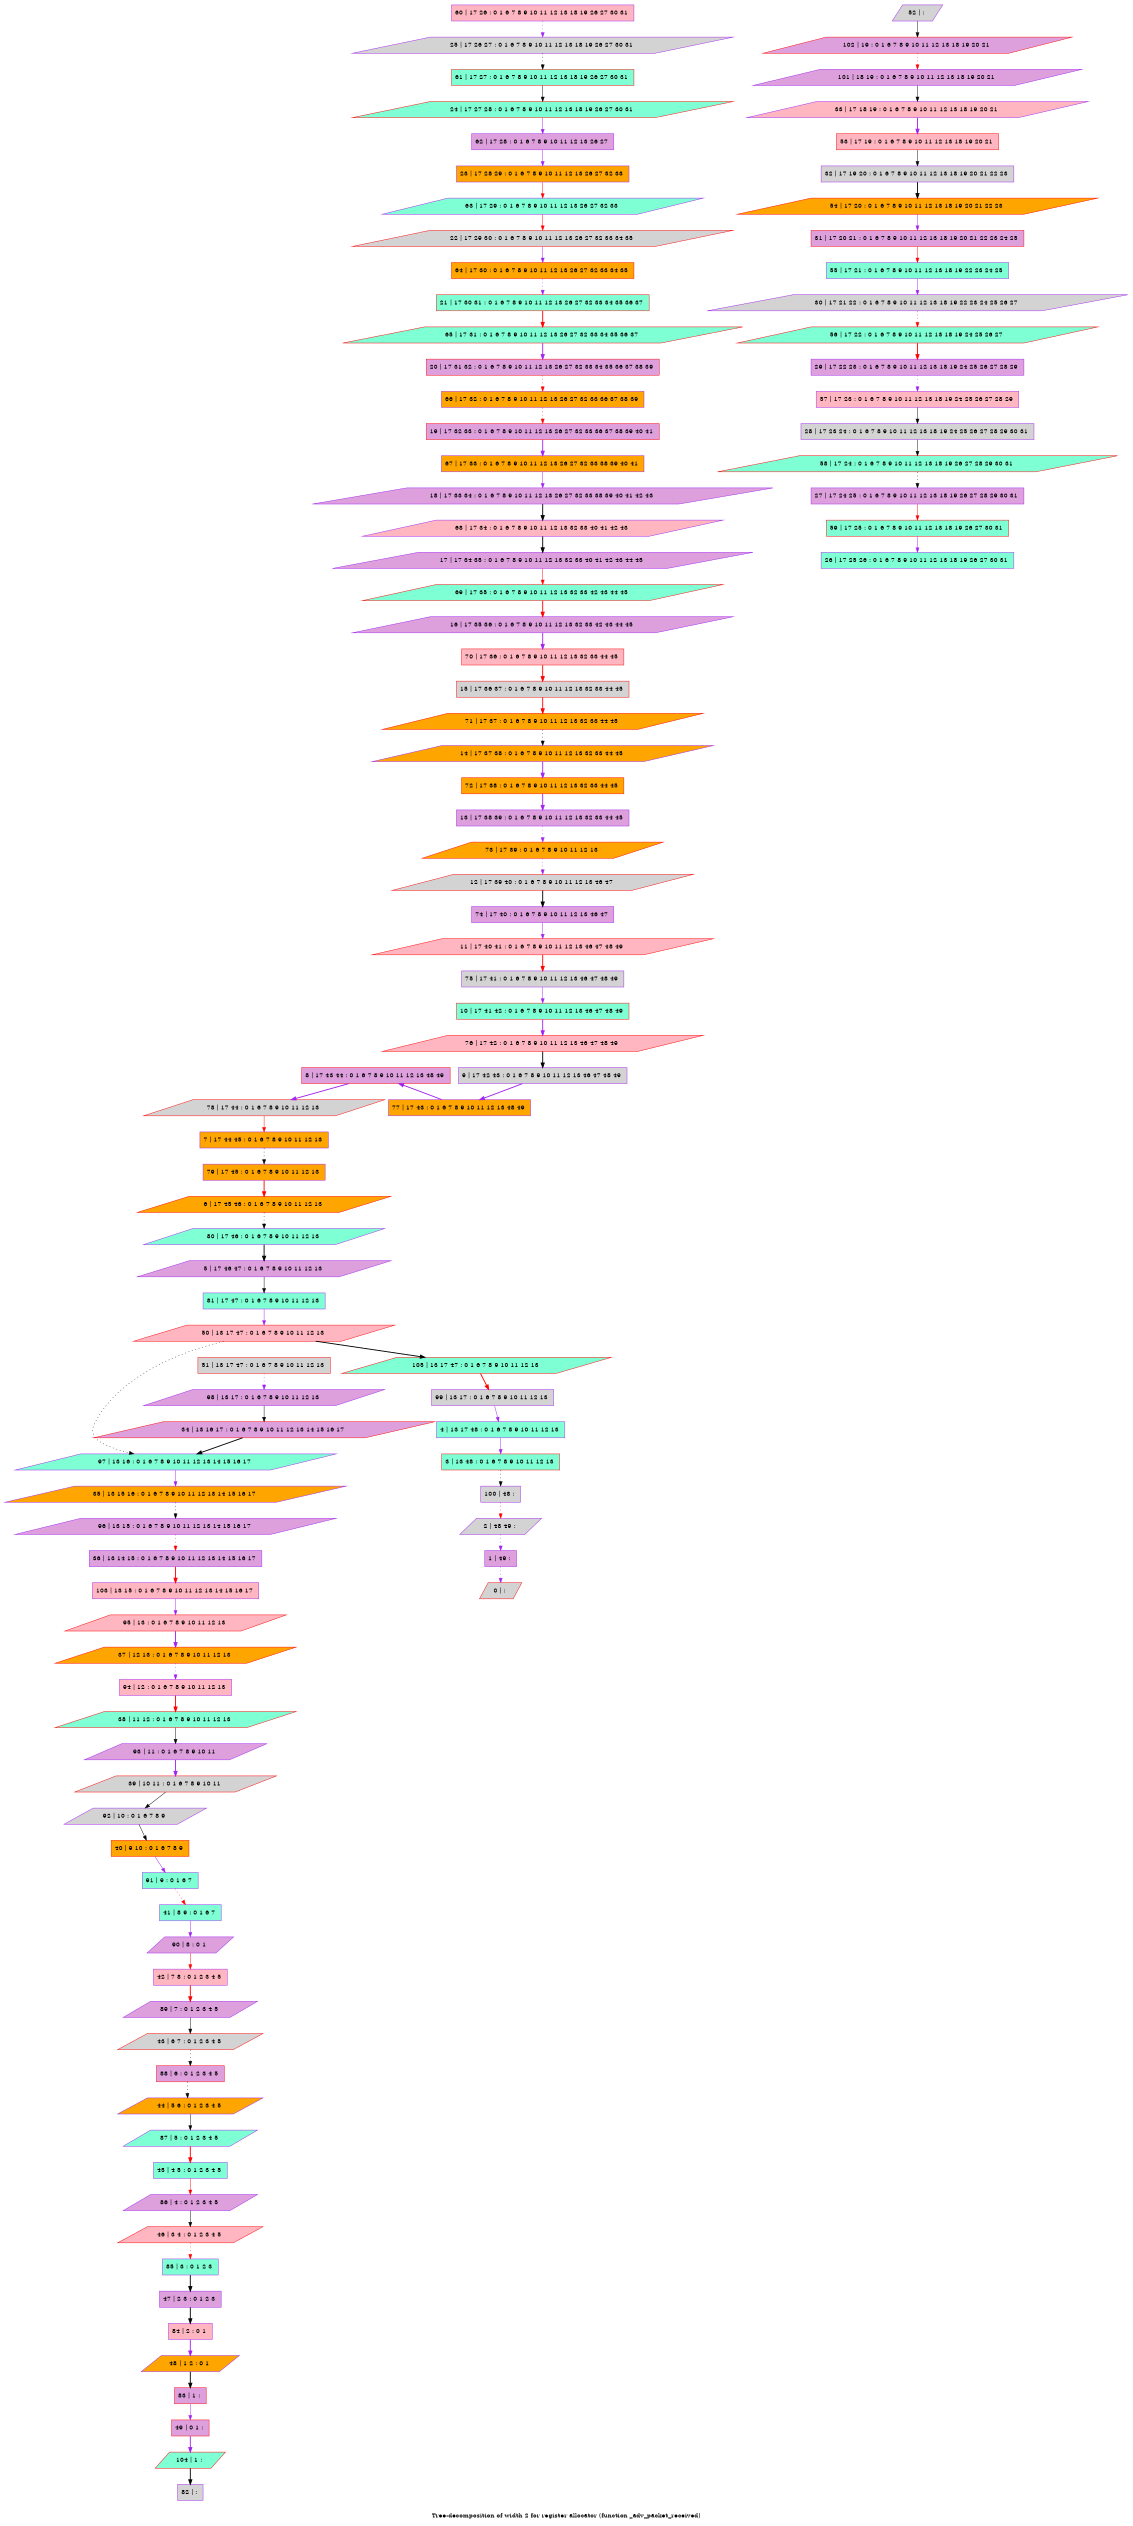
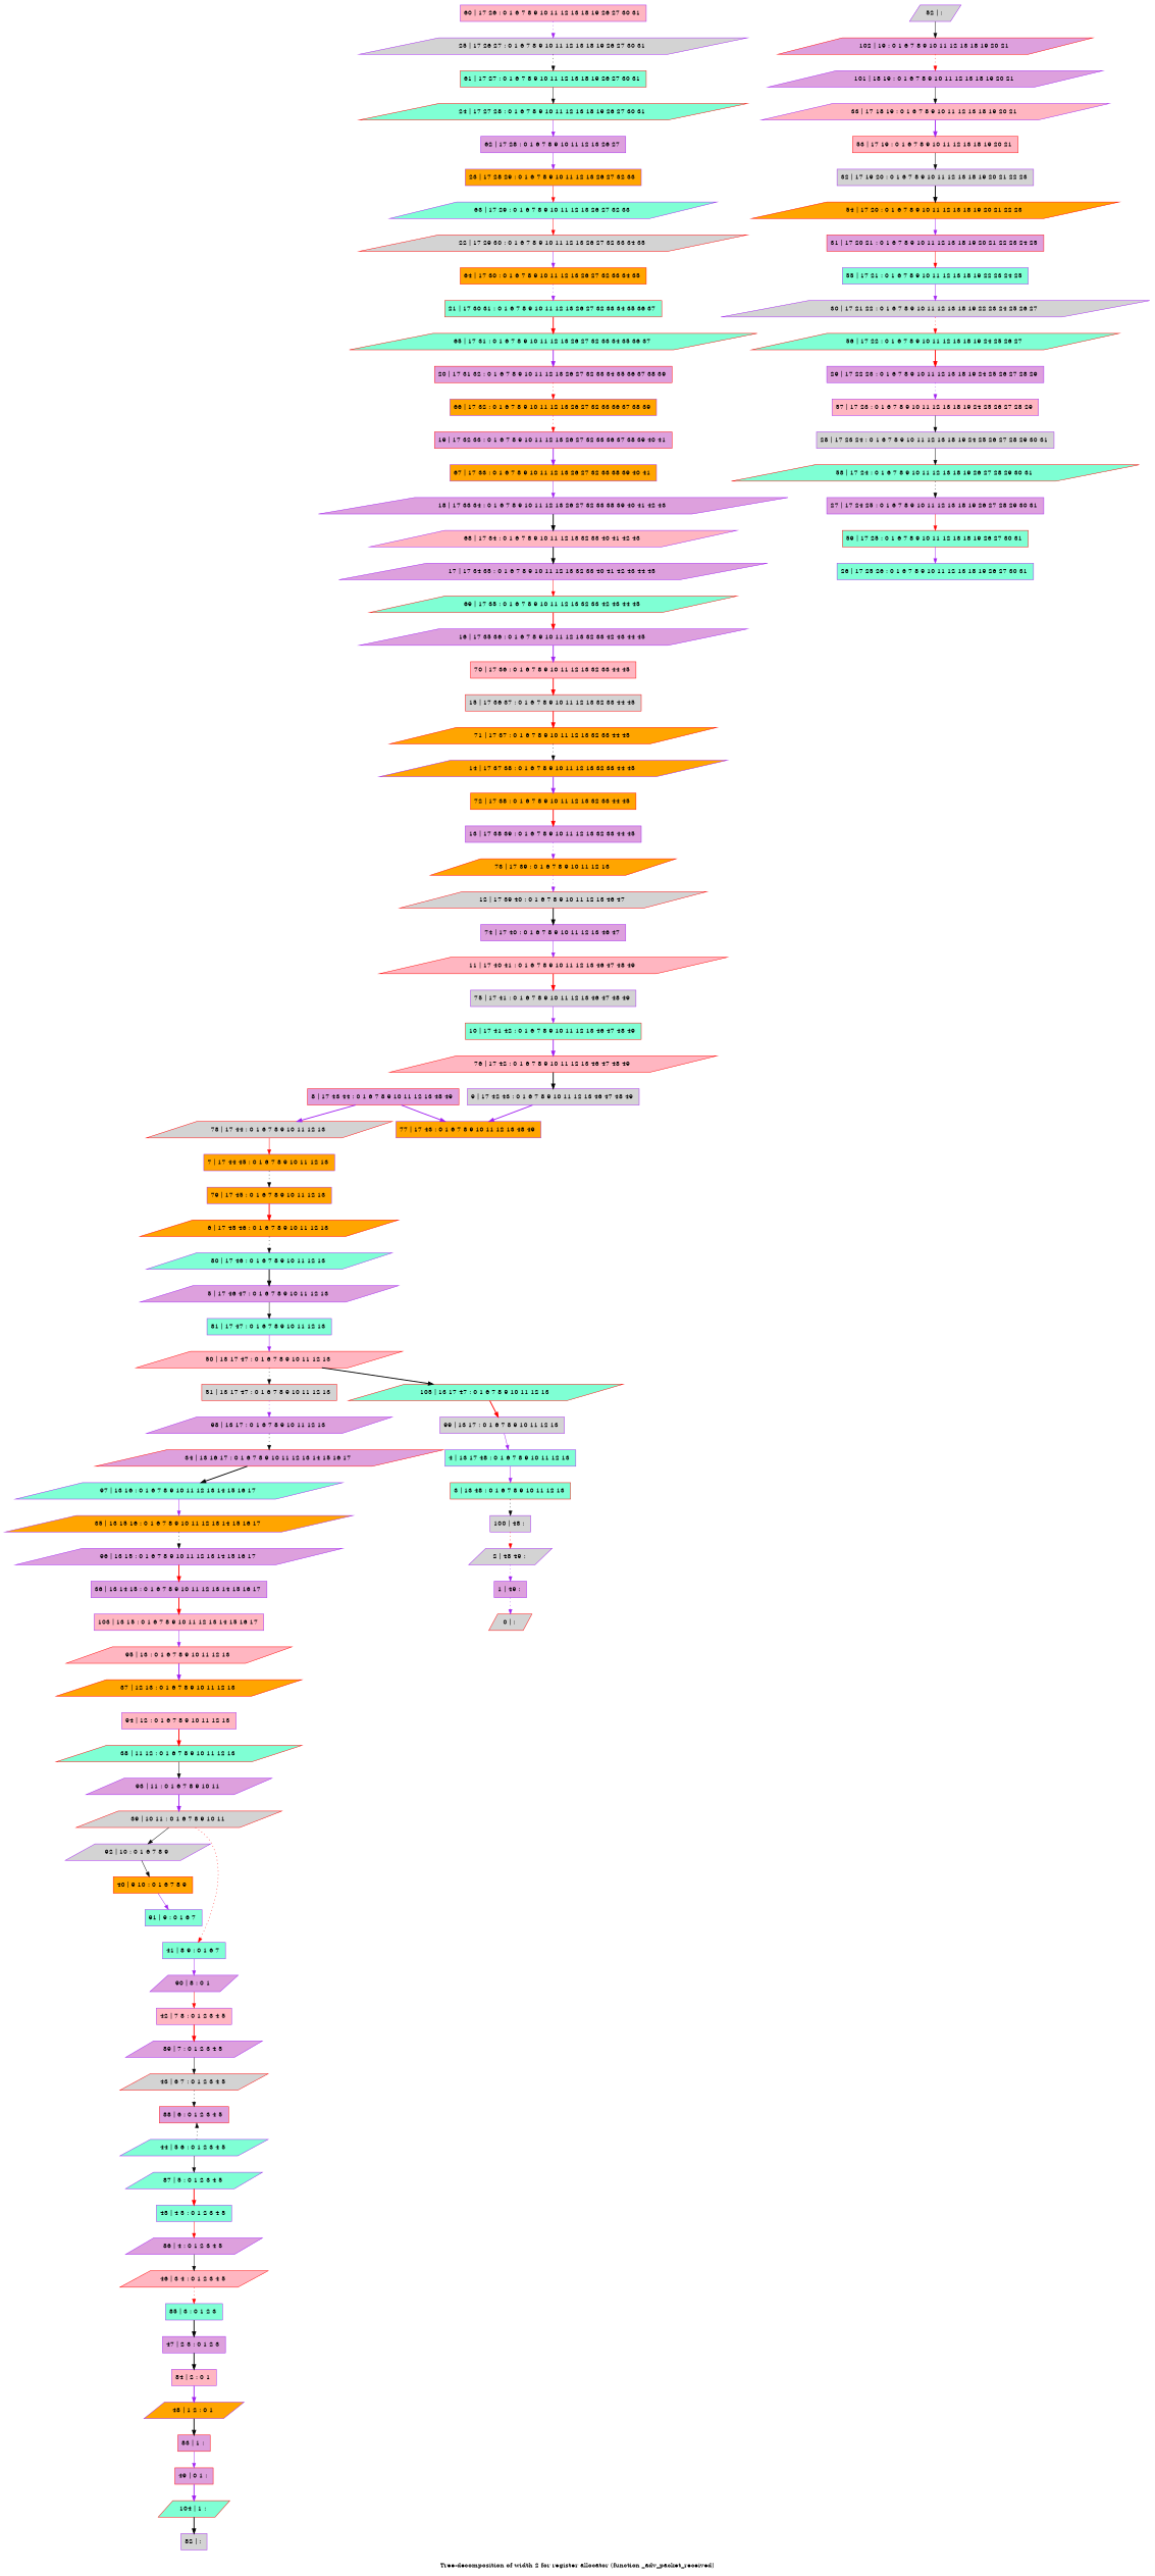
  digraph {
    label="Tree-decomposition of width 2 for register allocator (function _adv_packet_received)"
    node [color=purple fillcolor=plum shape=box style=filled]
    edge [color=purple style=solid]
    n1 [color=red fillcolor=lightgrey label="0 | : " shape=parallelogram]
    n2 [label="1 | 49 : "]
    n3 [fillcolor=lightgrey label="2 | 48 49 : " shape=parallelogram]
    n4 [color=red fillcolor=aquamarine label="3 | 13 48 : 0 1 6 7 8 9 10 11 12 13 "]
    n5 [fillcolor=lightgrey label="100 | 48 : "]
    n6 [fillcolor=aquamarine label="4 | 13 17 48 : 0 1 6 7 8 9 10 11 12 13 "]
    n7 [label="5 | 17 46 47 : 0 1 6 7 8 9 10 11 12 13 " shape=parallelogram]
    n8 [fillcolor=aquamarine label="81 | 17 47 : 0 1 6 7 8 9 10 11 12 13 "]
    n9 [color=red fillcolor=lightpink label="50 | 13 17 47 : 0 1 6 7 8 9 10 11 12 13 " shape=parallelogram]
    n10 [color=red fillcolor=orange label="6 | 17 45 46 : 0 1 6 7 8 9 10 11 12 13 " shape=parallelogram]
    n11 [fillcolor=aquamarine label="80 | 17 46 : 0 1 6 7 8 9 10 11 12 13 " shape=parallelogram]
    n12 [fillcolor=orange label="7 | 17 44 45 : 0 1 6 7 8 9 10 11 12 13 "]
    n13 [fillcolor=orange label="79 | 17 45 : 0 1 6 7 8 9 10 11 12 13 "]
    n14 [color=red label="8 | 17 43 44 : 0 1 6 7 8 9 10 11 12 13 48 49 "]
    n15 [color=red fillcolor=lightgrey label="78 | 17 44 : 0 1 6 7 8 9 10 11 12 13 " shape=parallelogram]
    n16 [fillcolor=lightgrey label="9 | 17 42 43 : 0 1 6 7 8 9 10 11 12 13 46 47 48 49 "]
    n17 [fillcolor=orange label="77 | 17 43 : 0 1 6 7 8 9 10 11 12 13 48 49 "]
    n18 [color=red fillcolor=aquamarine label="10 | 17 41 42 : 0 1 6 7 8 9 10 11 12 13 46 47 48 49 "]
    n19 [color=red fillcolor=lightpink label="76 | 17 42 : 0 1 6 7 8 9 10 11 12 13 46 47 48 49 " shape=parallelogram]
    n20 [color=red fillcolor=lightpink label="11 | 17 40 41 : 0 1 6 7 8 9 10 11 12 13 46 47 48 49 " shape=parallelogram]
    n21 [fillcolor=lightgrey label="75 | 17 41 : 0 1 6 7 8 9 10 11 12 13 46 47 48 49 "]
    n22 [color=red fillcolor=lightgrey label="12 | 17 39 40 : 0 1 6 7 8 9 10 11 12 13 46 47 " shape=parallelogram]
    n23 [label="74 | 17 40 : 0 1 6 7 8 9 10 11 12 13 46 47 "]
    n24 [label="13 | 17 38 39 : 0 1 6 7 8 9 10 11 12 13 32 33 44 45 "]
    n25 [color=red fillcolor=orange label="73 | 17 39 : 0 1 6 7 8 9 10 11 12 13 " shape=parallelogram]
    n26 [fillcolor=orange label="14 | 17 37 38 : 0 1 6 7 8 9 10 11 12 13 32 33 44 45 " shape=parallelogram]
    n27 [color=red fillcolor=orange label="72 | 17 38 : 0 1 6 7 8 9 10 11 12 13 32 33 44 45 "]
    n28 [color=red fillcolor=lightgrey label="15 | 17 36 37 : 0 1 6 7 8 9 10 11 12 13 32 33 44 45 "]
    n29 [color=red fillcolor=orange label="71 | 17 37 : 0 1 6 7 8 9 10 11 12 13 32 33 44 45 " shape=parallelogram]
    n30 [label="16 | 17 35 36 : 0 1 6 7 8 9 10 11 12 13 32 33 42 43 44 45 " shape=parallelogram]
    n31 [color=red fillcolor=lightpink label="70 | 17 36 : 0 1 6 7 8 9 10 11 12 13 32 33 44 45 "]
    n32 [label="17 | 17 34 35 : 0 1 6 7 8 9 10 11 12 13 32 33 40 41 42 43 44 45 " shape=parallelogram]
    n33 [color=red fillcolor=aquamarine label="69 | 17 35 : 0 1 6 7 8 9 10 11 12 13 32 33 42 43 44 45 " shape=parallelogram]
    n34 [label="18 | 17 33 34 : 0 1 6 7 8 9 10 11 12 13 26 27 32 33 38 39 40 41 42 43 " shape=parallelogram]
    n35 [fillcolor=lightpink label="68 | 17 34 : 0 1 6 7 8 9 10 11 12 13 32 33 40 41 42 43 " shape=parallelogram]
    n36 [color=red label="19 | 17 32 33 : 0 1 6 7 8 9 10 11 12 13 26 27 32 33 36 37 38 39 40 41 "]
    n37 [fillcolor=orange label="67 | 17 33 : 0 1 6 7 8 9 10 11 12 13 26 27 32 33 38 39 40 41 "]
    n38 [color=red label="20 | 17 31 32 : 0 1 6 7 8 9 10 11 12 13 26 27 32 33 34 35 36 37 38 39 "]
    n39 [fillcolor=orange label="66 | 17 32 : 0 1 6 7 8 9 10 11 12 13 26 27 32 33 36 37 38 39 "]
    n40 [color=red fillcolor=aquamarine label="21 | 17 30 31 : 0 1 6 7 8 9 10 11 12 13 26 27 32 33 34 35 36 37 "]
    n41 [color=red fillcolor=aquamarine label="65 | 17 31 : 0 1 6 7 8 9 10 11 12 13 26 27 32 33 34 35 36 37 " shape=parallelogram]
    n42 [color=red fillcolor=lightgrey label="22 | 17 29 30 : 0 1 6 7 8 9 10 11 12 13 26 27 32 33 34 35 " shape=parallelogram]
    n43 [color=red fillcolor=orange label="64 | 17 30 : 0 1 6 7 8 9 10 11 12 13 26 27 32 33 34 35 "]
    n44 [fillcolor=orange label="23 | 17 28 29 : 0 1 6 7 8 9 10 11 12 13 26 27 32 33 "]
    n45 [fillcolor=aquamarine label="63 | 17 29 : 0 1 6 7 8 9 10 11 12 13 26 27 32 33 " shape=parallelogram]
    n46 [color=red fillcolor=aquamarine label="24 | 17 27 28 : 0 1 6 7 8 9 10 11 12 13 18 19 26 27 30 31 " shape=parallelogram]
    n47 [label="62 | 17 28 : 0 1 6 7 8 9 10 11 12 13 26 27 "]
    n48 [fillcolor=lightgrey label="25 | 17 26 27 : 0 1 6 7 8 9 10 11 12 13 18 19 26 27 30 31 " shape=parallelogram]
    n49 [color=red fillcolor=aquamarine label="61 | 17 27 : 0 1 6 7 8 9 10 11 12 13 18 19 26 27 30 31 "]
    n50 [fillcolor=aquamarine label="26 | 17 25 26 : 0 1 6 7 8 9 10 11 12 13 18 19 26 27 30 31 "]
    n51 [fillcolor=lightpink label="60 | 17 26 : 0 1 6 7 8 9 10 11 12 13 18 19 26 27 30 31 "]
    n52 [label="27 | 17 24 25 : 0 1 6 7 8 9 10 11 12 13 18 19 26 27 28 29 30 31 "]
    n53 [color=red fillcolor=aquamarine label="59 | 17 25 : 0 1 6 7 8 9 10 11 12 13 18 19 26 27 30 31 "]
    n54 [fillcolor=lightgrey label="28 | 17 23 24 : 0 1 6 7 8 9 10 11 12 13 18 19 24 25 26 27 28 29 30 31 "]
    n55 [color=red fillcolor=aquamarine label="58 | 17 24 : 0 1 6 7 8 9 10 11 12 13 18 19 26 27 28 29 30 31 " shape=parallelogram]
    n56 [label="29 | 17 22 23 : 0 1 6 7 8 9 10 11 12 13 18 19 24 25 26 27 28 29 "]
    n57 [fillcolor=lightpink label="57 | 17 23 : 0 1 6 7 8 9 10 11 12 13 18 19 24 25 26 27 28 29 "]
    n58 [fillcolor=lightgrey label="30 | 17 21 22 : 0 1 6 7 8 9 10 11 12 13 18 19 22 23 24 25 26 27 " shape=parallelogram]
    n59 [color=red fillcolor=aquamarine label="56 | 17 22 : 0 1 6 7 8 9 10 11 12 13 18 19 24 25 26 27 " shape=parallelogram]
    n60 [color=red label="31 | 17 20 21 : 0 1 6 7 8 9 10 11 12 13 18 19 20 21 22 23 24 25 "]
    n61 [fillcolor=aquamarine label="55 | 17 21 : 0 1 6 7 8 9 10 11 12 13 18 19 22 23 24 25 "]
    n62 [fillcolor=lightgrey label="32 | 17 19 20 : 0 1 6 7 8 9 10 11 12 13 18 19 20 21 22 23 "]
    n63 [color=red fillcolor=orange label="54 | 17 20 : 0 1 6 7 8 9 10 11 12 13 18 19 20 21 22 23 " shape=parallelogram]
    n64 [fillcolor=lightpink label="33 | 17 18 19 : 0 1 6 7 8 9 10 11 12 13 18 19 20 21 " shape=parallelogram]
    n65 [color=red fillcolor=lightpink label="53 | 17 19 : 0 1 6 7 8 9 10 11 12 13 18 19 20 21 "]
    n66 [color=red label="34 | 13 16 17 : 0 1 6 7 8 9 10 11 12 13 14 15 16 17 " shape=parallelogram]
    n67 [fillcolor=aquamarine label="97 | 13 16 : 0 1 6 7 8 9 10 11 12 13 14 15 16 17 " shape=parallelogram]
    n68 [fillcolor=orange label="35 | 13 15 16 : 0 1 6 7 8 9 10 11 12 13 14 15 16 17 " shape=parallelogram]
    n69 [label="96 | 13 15 : 0 1 6 7 8 9 10 11 12 13 14 15 16 17 " shape=parallelogram]
    n70 [label="36 | 13 14 15 : 0 1 6 7 8 9 10 11 12 13 14 15 16 17 "]
    n71 [fillcolor=lightpink label="103 | 13 15 : 0 1 6 7 8 9 10 11 12 13 14 15 16 17 "]
    n72 [color=red fillcolor=lightpink label="95 | 13 : 0 1 6 7 8 9 10 11 12 13 " shape=parallelogram]
    n73 [color=red fillcolor=orange label="37 | 12 13 : 0 1 6 7 8 9 10 11 12 13 " shape=parallelogram]
    n74 [fillcolor=lightpink label="94 | 12 : 0 1 6 7 8 9 10 11 12 13 "]
    n75 [color=red fillcolor=aquamarine label="38 | 11 12 : 0 1 6 7 8 9 10 11 12 13 " shape=parallelogram]
    n76 [label="93 | 11 : 0 1 6 7 8 9 10 11 " shape=parallelogram]
    n77 [color=red fillcolor=lightgrey label="39 | 10 11 : 0 1 6 7 8 9 10 11 " shape=parallelogram]
    n78 [fillcolor=lightgrey label="92 | 10 : 0 1 6 7 8 9 " shape=parallelogram]
    n79 [color=red fillcolor=orange label="40 | 9 10 : 0 1 6 7 8 9 "]
    n80 [fillcolor=aquamarine label="91 | 9 : 0 1 6 7 "]
    n81 [fillcolor=aquamarine label="41 | 8 9 : 0 1 6 7 "]
    n82 [label="90 | 8 : 0 1 " shape=parallelogram]
    n83 [fillcolor=lightpink label="42 | 7 8 : 0 1 2 3 4 5 "]
    n84 [label="89 | 7 : 0 1 2 3 4 5 " shape=parallelogram]
    n85 [color=red fillcolor=lightgrey label="43 | 6 7 : 0 1 2 3 4 5 " shape=parallelogram]
    n86 [color=red label="88 | 6 : 0 1 2 3 4 5 "]
-   n87 [fillcolor=orange label="44 | 5 6 : 0 1 2 3 4 5 " shape=parallelogram]
+   n87 [fillcolor=aquamarine label="44 | 5 6 : 0 1 2 3 4 5 " shape=parallelogram]
    n88 [fillcolor=aquamarine label="87 | 5 : 0 1 2 3 4 5 " shape=parallelogram]
    n89 [fillcolor=aquamarine label="45 | 4 5 : 0 1 2 3 4 5 "]
    n90 [label="86 | 4 : 0 1 2 3 4 5 " shape=parallelogram]
    n91 [color=red fillcolor=lightpink label="46 | 3 4 : 0 1 2 3 4 5 " shape=parallelogram]
    n92 [fillcolor=aquamarine label="85 | 3 : 0 1 2 3 "]
    n93 [label="47 | 2 3 : 0 1 2 3 "]
    n94 [fillcolor=lightpink label="84 | 2 : 0 1 "]
    n95 [fillcolor=orange label="48 | 1 2 : 0 1 " shape=parallelogram]
    n96 [color=red label="83 | 1 : "]
    n97 [color=red label="49 | 0 1 : "]
    n98 [color=red fillcolor=aquamarine label="104 | 1 : " shape=parallelogram]
    n99 [fillcolor=lightgrey label="82 | : "]
    n100 [color=red fillcolor=lightgrey label="51 | 13 17 47 : 0 1 6 7 8 9 10 11 12 13 "]
    n101 [color=red fillcolor=aquamarine label="105 | 13 17 47 : 0 1 6 7 8 9 10 11 12 13 " shape=parallelogram]
    n102 [label="98 | 13 17 : 0 1 6 7 8 9 10 11 12 13 " shape=parallelogram]
    n103 [fillcolor=lightgrey label="99 | 13 17 : 0 1 6 7 8 9 10 11 12 13 "]
    n104 [fillcolor=lightgrey label="52 | : " shape=parallelogram]
    n105 [color=red label="102 | 19 : 0 1 6 7 8 9 10 11 12 13 18 19 20 21 " shape=parallelogram]
    n106 [label="101 | 18 19 : 0 1 6 7 8 9 10 11 12 13 18 19 20 21 " shape=parallelogram]
    n2 -> n1 [style=dotted]
    n3 -> n2 [style=dotted]
    n4 -> n5 [color=black style=dotted]
    n5 -> n3 [color=red style=dotted]
    n6 -> n4
    n7 -> n8 [color=black]
    n8 -> n9
-   n9 -> n67 [color=black style=dotted]
+   n9 -> n100 [color=black style=dotted]
    n9 -> n101 [color=black style=bold]
    n10 -> n11 [color=black style=dotted]
    n11 -> n7 [color=black style=bold]
    n12 -> n13 [color=black style=dotted]
    n13 -> n10 [color=red style=bold]
    n14 -> n15 [style=bold]
    n15 -> n12 [color=red]
    n16 -> n17 [style=bold]
-   n17 -> n14 [style=bold]
+   n14 -> n17 [style=bold]
    n18 -> n19 [style=bold]
    n19 -> n16 [color=black style=bold]
    n20 -> n21 [color=red style=bold]
    n21 -> n18
    n22 -> n23 [color=black style=bold]
    n23 -> n20
    n24 -> n25 [style=dotted]
    n25 -> n22 [style=dotted]
    n26 -> n27 [style=bold]
-   n27 -> n24 [style=bold]
+   n27 -> n24 [color=red style=bold]
    n28 -> n29 [color=red style=bold]
    n29 -> n26 [color=black style=dotted]
    n30 -> n31 [style=bold]
    n31 -> n28 [color=red style=bold]
    n32 -> n33 [color=red]
    n33 -> n30 [color=red style=bold]
    n34 -> n35 [color=black style=bold]
    n35 -> n32 [color=black style=bold]
    n36 -> n37 [style=bold]
    n37 -> n34
    n38 -> n39 [color=red style=dotted]
    n39 -> n36 [color=red style=dotted]
    n40 -> n41 [color=red style=bold]
    n41 -> n38 [style=bold]
    n42 -> n43
    n43 -> n40 [style=dotted]
    n44 -> n45 [color=red]
    n45 -> n42 [color=red]
    n46 -> n47
    n47 -> n44
    n48 -> n49 [color=black style=dotted]
    n49 -> n46 [color=black]
    n51 -> n48 [style=dotted]
    n52 -> n53 [color=red]
    n53 -> n50
    n54 -> n55 [color=black]
    n55 -> n52 [color=black style=dotted]
    n56 -> n57 [style=dotted]
    n57 -> n54 [color=black]
    n58 -> n59 [color=red style=dotted]
    n59 -> n56 [color=red style=bold]
    n60 -> n61 [color=red]
    n61 -> n58
    n62 -> n63 [color=black style=bold]
    n63 -> n60
    n64 -> n65 [style=bold]
    n65 -> n62 [color=black]
    n66 -> n67 [color=black style=bold]
    n67 -> n68
    n68 -> n69 [color=black style=dotted]
-   n69 -> n70 [color=red style=dotted]
+   n69 -> n70 [color=red style=bold]
    n70 -> n71 [color=red style=bold]
    n71 -> n72
    n72 -> n73 [style=bold]
-   n73 -> n74 [style=dotted]
    n74 -> n75 [color=red style=bold]
    n75 -> n76 [color=black]
    n76 -> n77 [style=bold]
    n77 -> n78 [color=black]
    n78 -> n79 [color=black]
    n79 -> n80
-   n80 -> n81 [color=red style=dotted]
+   n77 -> n81 [color=red style=dotted]
    n81 -> n82
    n82 -> n83 [color=red]
    n83 -> n84 [color=red style=bold]
    n84 -> n85 [color=black]
    n85 -> n86 [color=black style=dotted]
-   n86 -> n87 [color=black style=dotted]
+   n87 -> n86 [color=black style=dotted]
    n87 -> n88 [color=black]
    n88 -> n89 [color=red style=bold]
    n89 -> n90 [color=red]
    n90 -> n91 [color=black]
    n91 -> n92 [color=red style=dotted]
    n92 -> n93 [color=black style=bold]
    n93 -> n94 [color=black style=bold]
    n94 -> n95 [style=bold]
    n95 -> n96 [color=black style=bold]
    n96 -> n97
    n97 -> n98 [style=bold]
    n98 -> n99 [color=black style=bold]
    n100 -> n102 [style=dotted]
    n101 -> n103 [color=red style=bold]
-   n102 -> n66 [color=black]
+   n102 -> n66 [color=black style=dotted]
    n103 -> n6
    n104 -> n105 [color=black]
    n105 -> n106 [color=red style=dotted]
    n106 -> n64 [color=black]
  }
